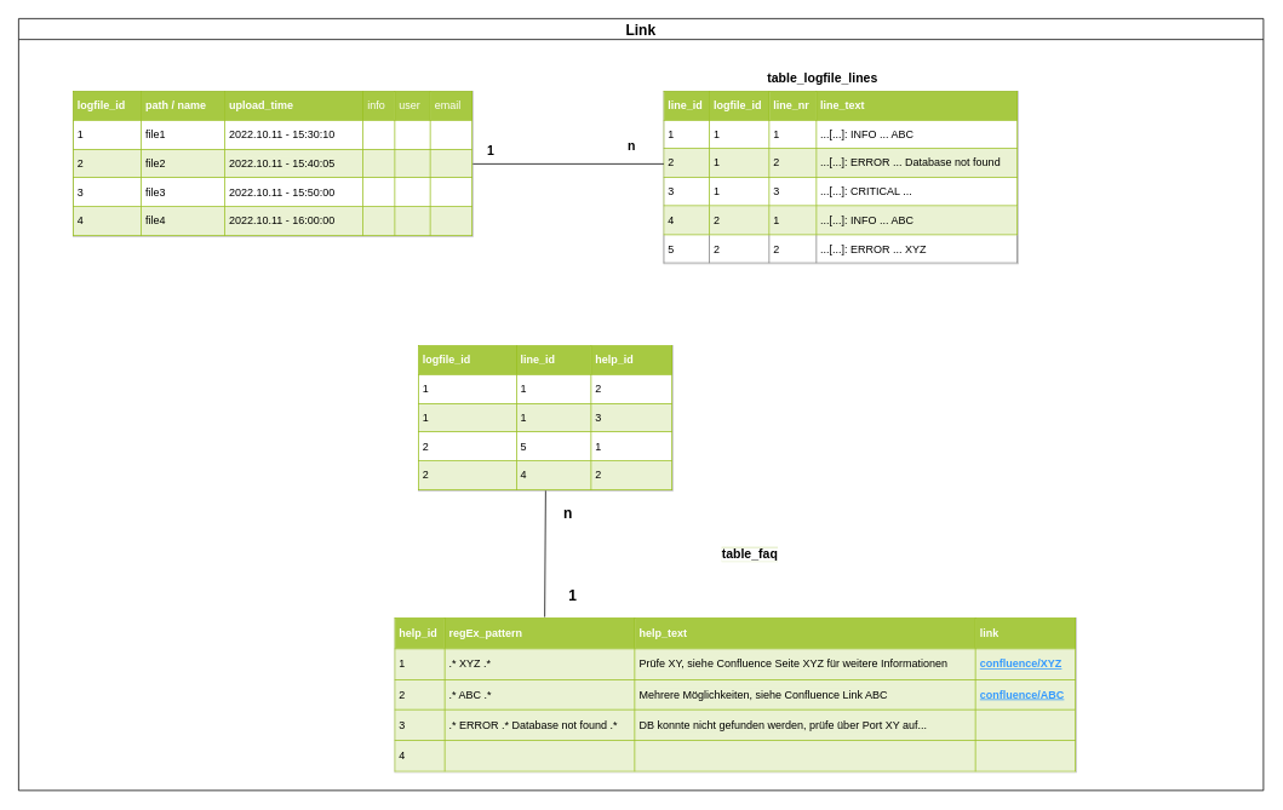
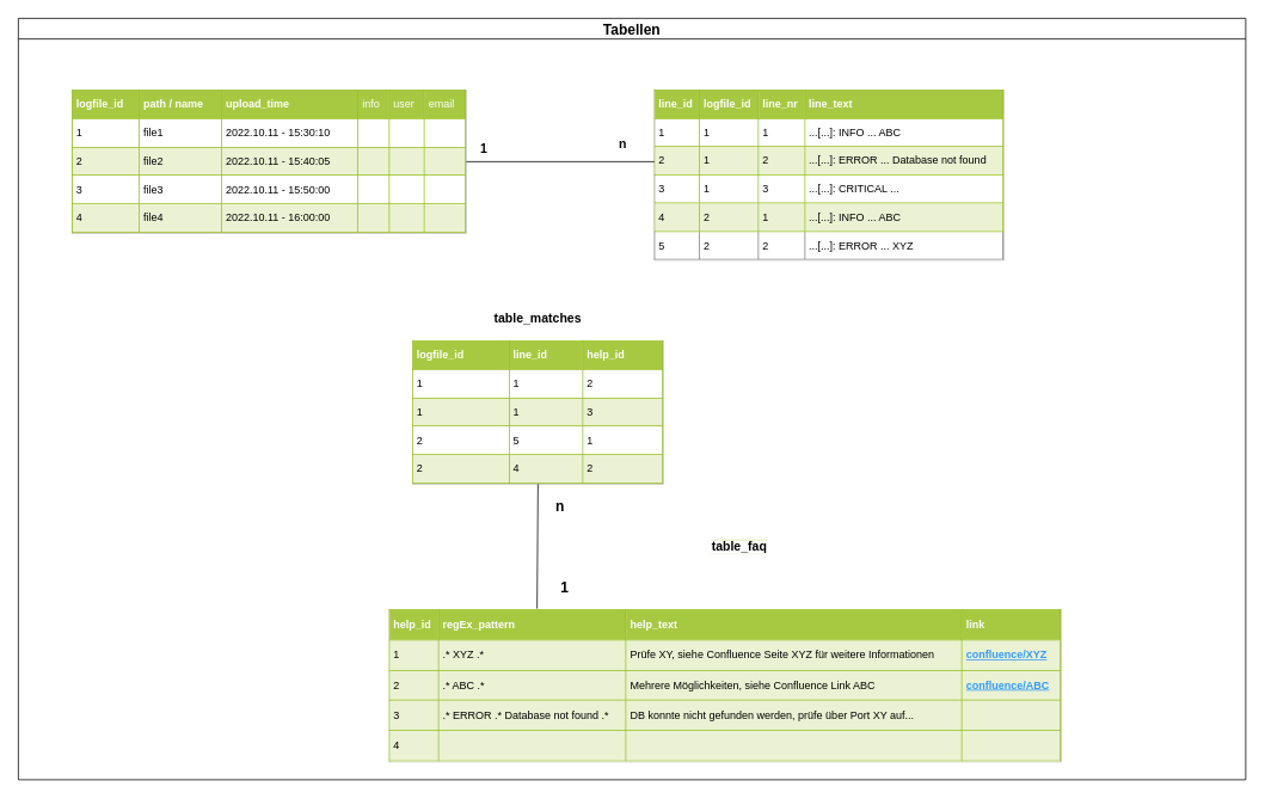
  <mxCell id="0" />
  <mxCell id="1" parent="0" />
- <mxCell id="2" value="Link" style="swimlane;fontSize=16;" vertex="1" parent="1"><mxGeometry x="20" y="20" width="1370" height="850" as="geometry" /></mxCell>
+ <mxCell id="2" value="Tabellen" style="swimlane;fontSize=16;" vertex="1" parent="1"><mxGeometry x="20" y="20" width="1370" height="850" as="geometry" /></mxCell>
  <mxCell id="3" value="&lt;table border=&quot;1&quot; width=&quot;100%&quot; height=&quot;100%&quot; cellpadding=&quot;4&quot; style=&quot;width:100%;height:100%;border-collapse:collapse;&quot;&gt;&lt;tbody&gt;&lt;tr style=&quot;background-color:#A7C942;color:#ffffff;border:1px solid #98bf21;&quot;&gt;&lt;th align=&quot;left&quot;&gt;logfile_id&lt;/th&gt;&lt;th align=&quot;left&quot;&gt;path / name&lt;/th&gt;&lt;th align=&quot;left&quot;&gt;upload_time&lt;/th&gt;&lt;td&gt;info&lt;/td&gt;&lt;td&gt;user&lt;/td&gt;&lt;td&gt;email&lt;/td&gt;&lt;/tr&gt;&lt;tr style=&quot;border:1px solid #98bf21;&quot;&gt;&lt;td&gt;1&lt;/td&gt;&lt;td&gt;file1&lt;/td&gt;&lt;td&gt;2022.10.11 - 15:30:10&lt;/td&gt;&lt;td&gt;&lt;br&gt;&lt;/td&gt;&lt;td&gt;&lt;br&gt;&lt;/td&gt;&lt;td&gt;&lt;br&gt;&lt;/td&gt;&lt;/tr&gt;&lt;tr style=&quot;background-color:#EAF2D3;border:1px solid #98bf21;&quot;&gt;&lt;td&gt;2&lt;/td&gt;&lt;td&gt;file2&lt;/td&gt;&lt;td&gt;&lt;span style=&quot;background-color: rgb(234, 242, 211);&quot;&gt;2022.10.11 - 15:40:05&lt;/span&gt;&lt;/td&gt;&lt;td&gt;&lt;br&gt;&lt;/td&gt;&lt;td&gt;&lt;br&gt;&lt;/td&gt;&lt;td&gt;&lt;br&gt;&lt;/td&gt;&lt;/tr&gt;&lt;tr style=&quot;border:1px solid #98bf21;&quot;&gt;&lt;td&gt;3&lt;/td&gt;&lt;td&gt;file3&lt;/td&gt;&lt;td&gt;2022.10.11 - 15:50:00&lt;/td&gt;&lt;td&gt;&lt;br&gt;&lt;/td&gt;&lt;td&gt;&lt;br&gt;&lt;/td&gt;&lt;td&gt;&lt;br&gt;&lt;/td&gt;&lt;/tr&gt;&lt;tr style=&quot;background-color:#EAF2D3;border:1px solid #98bf21;&quot;&gt;&lt;td&gt;4&lt;/td&gt;&lt;td&gt;file4&lt;/td&gt;&lt;td&gt;2022.10.11 - 16:00:00&lt;/td&gt;&lt;td&gt;&lt;br&gt;&lt;/td&gt;&lt;td&gt;&lt;br&gt;&lt;/td&gt;&lt;td&gt;&lt;br&gt;&lt;/td&gt;&lt;/tr&gt;&lt;/tbody&gt;&lt;/table&gt;" style="text;html=1;strokeColor=#c0c0c0;fillColor=#ffffff;overflow=fill;rounded=0;" vertex="1" parent="2"><mxGeometry x="60" y="80" width="440" height="160" as="geometry" /></mxCell>
  <mxCell id="4" value="&lt;table border=&quot;1&quot; width=&quot;100%&quot; height=&quot;100%&quot; cellpadding=&quot;4&quot; style=&quot;width:100%;height:100%;border-collapse:collapse;&quot;&gt;&lt;tbody&gt;&lt;tr style=&quot;background-color:#A7C942;color:#ffffff;border:1px solid #98bf21;&quot;&gt;&lt;th align=&quot;left&quot;&gt;line_id&lt;/th&gt;&lt;th align=&quot;left&quot;&gt;logfile_id&lt;/th&gt;&lt;th align=&quot;left&quot;&gt;line_nr&lt;/th&gt;&lt;td&gt;&lt;span style=&quot;font-weight: 700;&quot;&gt;line_text&lt;/span&gt;&lt;br&gt;&lt;/td&gt;&lt;/tr&gt;&lt;tr style=&quot;border:1px solid #98bf21;&quot;&gt;&lt;td&gt;1&lt;/td&gt;&lt;td&gt;1&lt;/td&gt;&lt;td&gt;1&lt;/td&gt;&lt;td&gt;...[...]: INFO ... ABC&lt;br&gt;&lt;/td&gt;&lt;/tr&gt;&lt;tr style=&quot;background-color:#EAF2D3;border:1px solid #98bf21;&quot;&gt;&lt;td&gt;2&lt;/td&gt;&lt;td&gt;1&lt;/td&gt;&lt;td&gt;2&lt;/td&gt;&lt;td&gt;&lt;span style=&quot;background-color: rgb(234, 242, 211);&quot;&gt;...[...]: ERROR ... Database not found&lt;/span&gt;&lt;br&gt;&lt;/td&gt;&lt;/tr&gt;&lt;tr style=&quot;border:1px solid #98bf21;&quot;&gt;&lt;td&gt;3&lt;/td&gt;&lt;td&gt;1&lt;/td&gt;&lt;td&gt;3&lt;/td&gt;&lt;td&gt;...[...]: CRITICAL ...&lt;br&gt;&lt;/td&gt;&lt;/tr&gt;&lt;tr style=&quot;background-color:#EAF2D3;border:1px solid #98bf21;&quot;&gt;&lt;td&gt;4&lt;/td&gt;&lt;td&gt;2&lt;/td&gt;&lt;td&gt;1&lt;/td&gt;&lt;td&gt;&lt;span style=&quot;background-color: rgb(234, 242, 211);&quot;&gt;...[...]: INFO ... ABC&lt;/span&gt;&lt;br&gt;&lt;/td&gt;&lt;/tr&gt;&lt;tr&gt;&lt;td&gt;5&lt;/td&gt;&lt;td&gt;2&lt;/td&gt;&lt;td&gt;2&lt;/td&gt;&lt;td&gt;...[...]: ERROR ... XYZ&lt;br&gt;&lt;/td&gt;&lt;/tr&gt;&lt;/tbody&gt;&lt;/table&gt;" style="text;html=1;strokeColor=#c0c0c0;fillColor=#ffffff;overflow=fill;rounded=0;" vertex="1" parent="2"><mxGeometry x="710" y="80" width="390" height="190" as="geometry" /></mxCell>
- <mxCell id="5" value="&lt;font style=&quot;font-size: 14px;&quot;&gt;&lt;b&gt;table_logfile_lines&lt;/b&gt;&lt;/font&gt;" style="text;html=1;strokeColor=none;fillColor=none;align=center;verticalAlign=middle;whiteSpace=wrap;rounded=0;labelBackgroundColor=#FFFFFF;" vertex="1" parent="2"><mxGeometry x="830" y="50" width="110" height="30" as="geometry" /></mxCell>
  <mxCell id="6" value="&lt;table border=&quot;1&quot; width=&quot;100%&quot; height=&quot;100%&quot; cellpadding=&quot;4&quot; style=&quot;width:100%;height:100%;border-collapse:collapse;&quot;&gt;&lt;tbody&gt;&lt;tr style=&quot;background-color:#A7C942;color:#ffffff;border:1px solid #98bf21;&quot;&gt;&lt;th align=&quot;left&quot;&gt;help_id&lt;/th&gt;&lt;th align=&quot;left&quot;&gt;regEx_pattern&lt;/th&gt;&lt;th align=&quot;left&quot;&gt;help_text&lt;/th&gt;&lt;td&gt;&lt;b&gt;link&lt;/b&gt;&lt;/td&gt;&lt;/tr&gt;&lt;tr style=&quot;border:1px solid #98bf21;&quot;&gt;&lt;td&gt;1&lt;/td&gt;&lt;td&gt;.* XYZ .*&lt;/td&gt;&lt;td&gt;&lt;span style=&quot;background-color: rgb(234, 242, 211);&quot;&gt;Prüfe XY, siehe Confluence Seite XYZ für weitere Informationen&lt;/span&gt;&lt;/td&gt;&lt;td&gt;&lt;font color=&quot;#3399ff&quot;&gt;&lt;u&gt;&lt;b&gt;confluence/XYZ&lt;/b&gt;&lt;/u&gt;&lt;/font&gt;&lt;/td&gt;&lt;/tr&gt;&lt;tr style=&quot;background-color:#EAF2D3;border:1px solid #98bf21;&quot;&gt;&lt;td&gt;2&lt;/td&gt;&lt;td&gt;.* ABC .*&lt;/td&gt;&lt;td&gt;&lt;span style=&quot;background-color: rgb(234, 242, 211);&quot;&gt;Mehrere Möglichkeiten, siehe Confluence Link ABC&lt;/span&gt;&lt;br&gt;&lt;/td&gt;&lt;td&gt;&lt;u style=&quot;color: rgb(51, 153, 255);&quot;&gt;&lt;b&gt;confluence/ABC&lt;/b&gt;&lt;/u&gt;&lt;br&gt;&lt;/td&gt;&lt;/tr&gt;&lt;tr style=&quot;border:1px solid #98bf21;&quot;&gt;&lt;td&gt;3&lt;/td&gt;&lt;td&gt;.* ERROR .* Database not found .*&lt;/td&gt;&lt;td&gt;&lt;span style=&quot;background-color: rgb(234, 242, 211);&quot;&gt;DB konnte nicht gefunden werden, prüfe über Port XY auf...&lt;/span&gt;&lt;/td&gt;&lt;td&gt;&lt;br&gt;&lt;/td&gt;&lt;/tr&gt;&lt;tr style=&quot;background-color:#EAF2D3;border:1px solid #98bf21;&quot;&gt;&lt;td&gt;4&lt;/td&gt;&lt;td&gt;&lt;/td&gt;&lt;td&gt;&lt;br&gt;&lt;/td&gt;&lt;td&gt;&lt;br&gt;&lt;/td&gt;&lt;/tr&gt;&lt;/tbody&gt;&lt;/table&gt;" style="text;html=1;strokeColor=#c0c0c0;fillColor=#ffffff;overflow=fill;rounded=0;labelBackgroundColor=#EAF2D3;" vertex="1" parent="2"><mxGeometry x="414" y="660" width="750" height="170" as="geometry" /></mxCell>
  <mxCell id="7" value="&lt;span style=&quot;background-color: rgb(255, 255, 255);&quot;&gt;&lt;font style=&quot;font-size: 14px;&quot;&gt;&lt;b&gt;table_faq&lt;/b&gt;&lt;/font&gt;&lt;/span&gt;" style="text;html=1;strokeColor=none;fillColor=none;align=center;verticalAlign=middle;whiteSpace=wrap;rounded=0;labelBackgroundColor=#EAF2D3;" vertex="1" parent="2"><mxGeometry x="775" y="575" width="60" height="30" as="geometry" /></mxCell>
  <mxCell id="8" value="" style="endArrow=none;html=1;rounded=0;fontColor=#000000;exitX=1;exitY=0.5;exitDx=0;exitDy=0;entryX=1;entryY=1;entryDx=0;entryDy=0;" edge="1" parent="2" source="3" target="10"><mxGeometry width="50" height="50" relative="1" as="geometry"><mxPoint x="640" y="480" as="sourcePoint" /><mxPoint x="690" y="430" as="targetPoint" /></mxGeometry></mxCell>
  <mxCell id="9" value="&lt;b style=&quot;&quot;&gt;&lt;font style=&quot;font-size: 14px;&quot;&gt;1&lt;/font&gt;&lt;/b&gt;" style="text;html=1;strokeColor=none;fillColor=none;align=center;verticalAlign=middle;whiteSpace=wrap;rounded=0;labelBackgroundColor=#FFFFFF;fontColor=#000000;fontSize=12;" vertex="1" parent="2"><mxGeometry x="490" y="130" width="60" height="30" as="geometry" /></mxCell>
  <mxCell id="10" value="&lt;b&gt;&lt;font style=&quot;font-size: 14px;&quot;&gt;n&lt;/font&gt;&lt;/b&gt;" style="text;html=1;strokeColor=none;fillColor=none;align=center;verticalAlign=middle;whiteSpace=wrap;rounded=0;labelBackgroundColor=#FFFFFF;fontColor=#000000;" vertex="1" parent="2"><mxGeometry x="640" y="120" width="70" height="40" as="geometry" /></mxCell>
  <mxCell id="11" value="&lt;table border=&quot;1&quot; width=&quot;100%&quot; height=&quot;100%&quot; cellpadding=&quot;4&quot; style=&quot;width:100%;height:100%;border-collapse:collapse;&quot;&gt;&lt;tbody&gt;&lt;tr style=&quot;background-color:#A7C942;color:#ffffff;border:1px solid #98bf21;&quot;&gt;&lt;th align=&quot;left&quot;&gt;logfile_id&lt;/th&gt;&lt;th align=&quot;left&quot;&gt;line_id&lt;/th&gt;&lt;th align=&quot;left&quot;&gt;help_id&lt;/th&gt;&lt;/tr&gt;&lt;tr style=&quot;border:1px solid #98bf21;&quot;&gt;&lt;td&gt;1&lt;/td&gt;&lt;td&gt;1&lt;/td&gt;&lt;td&gt;2&lt;/td&gt;&lt;/tr&gt;&lt;tr style=&quot;background-color:#EAF2D3;border:1px solid #98bf21;&quot;&gt;&lt;td&gt;1&lt;/td&gt;&lt;td&gt;1&lt;/td&gt;&lt;td&gt;3&lt;/td&gt;&lt;/tr&gt;&lt;tr style=&quot;border:1px solid #98bf21;&quot;&gt;&lt;td&gt;2&lt;/td&gt;&lt;td&gt;5&lt;/td&gt;&lt;td&gt;1&lt;/td&gt;&lt;/tr&gt;&lt;tr style=&quot;background-color:#EAF2D3;border:1px solid #98bf21;&quot;&gt;&lt;td&gt;2&lt;/td&gt;&lt;td&gt;4&lt;br&gt;&lt;/td&gt;&lt;td&gt;2&lt;/td&gt;&lt;/tr&gt;&lt;/tbody&gt;&lt;/table&gt;" style="text;html=1;strokeColor=#c0c0c0;fillColor=#ffffff;overflow=fill;rounded=0;labelBackgroundColor=#FFFFFF;fontColor=#000000;" vertex="1" parent="2"><mxGeometry x="440" y="360" width="280" height="160" as="geometry" /></mxCell>
  <mxCell id="12" value="" style="endArrow=none;html=1;rounded=0;fontColor=#000000;exitX=0.22;exitY=-0.006;exitDx=0;exitDy=0;exitPerimeter=0;entryX=0.5;entryY=1;entryDx=0;entryDy=0;" edge="1" parent="2" source="6" target="11"><mxGeometry relative="1" as="geometry"><mxPoint x="620" y="440" as="sourcePoint" /><mxPoint x="780" y="440" as="targetPoint" /></mxGeometry></mxCell>
+ <mxCell id="13" value="&lt;b&gt;&lt;font style=&quot;font-size: 14px;&quot;&gt;table_matches&lt;/font&gt;&lt;/b&gt;" style="text;html=1;strokeColor=none;fillColor=none;align=center;verticalAlign=middle;whiteSpace=wrap;rounded=0;labelBackgroundColor=#FFFFFF;fontColor=#000000;" vertex="1" parent="2"><mxGeometry x="530" y="320" width="100" height="30" as="geometry" /></mxCell>
  <mxCell id="14" value="&lt;b&gt;1&lt;/b&gt;" style="text;html=1;strokeColor=none;fillColor=none;align=center;verticalAlign=middle;whiteSpace=wrap;rounded=0;labelBackgroundColor=#FFFFFF;fontSize=16;fontColor=#000000;" vertex="1" parent="2"><mxGeometry x="580" y="620" width="60" height="30" as="geometry" /></mxCell>
  <mxCell id="15" value="&lt;b&gt;n&lt;/b&gt;" style="text;html=1;strokeColor=none;fillColor=none;align=center;verticalAlign=middle;whiteSpace=wrap;rounded=0;labelBackgroundColor=#FFFFFF;fontSize=16;fontColor=#000000;" vertex="1" parent="2"><mxGeometry x="580" y="530" width="50" height="30" as="geometry" /></mxCell>
